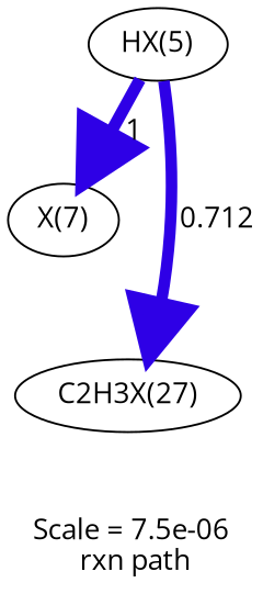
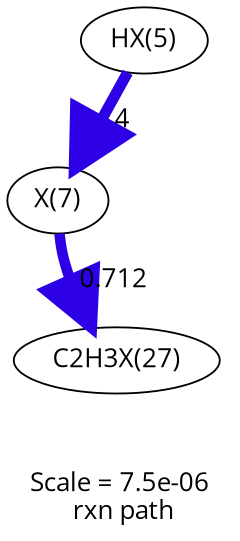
  digraph {
    fontname="Open Sans"
    label="Scale = 7.5e-06\l rxn path"
    node [fontname="Open Sans"]
    edge [fontname="Open Sans"]
    n1 [label="HX(5)"]
    n2 [label="X(7)"]
    n3 [label="C2H3X(27)"]
-   n1 -> n2 [arrowsize=3 color="0.7, 1.5, 0.9" label=" 1" style="setlinewidth(6)"]
-   n1 -> n3 [arrowsize=2.87 color="0.7, 1.21, 0.9" label=" 0.712" style="setlinewidth(5.74)"]
+   n1 -> n2 [arrowsize=3 color="0.7, 1.5, 0.9" label=" 4" style="setlinewidth(6)"]
+   n2 -> n3 [arrowsize=2.87 color="0.7, 1.21, 0.9" label=" 0.712" style="setlinewidth(5.74)"]
  }
